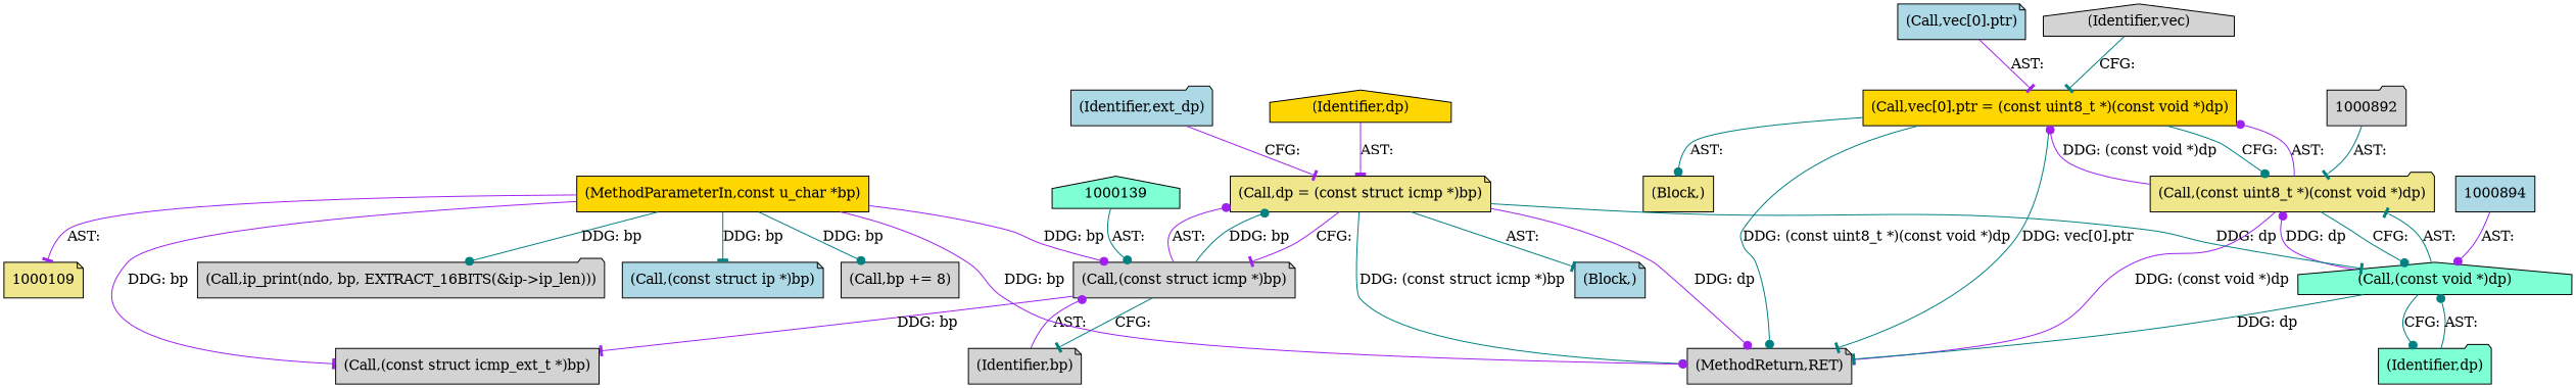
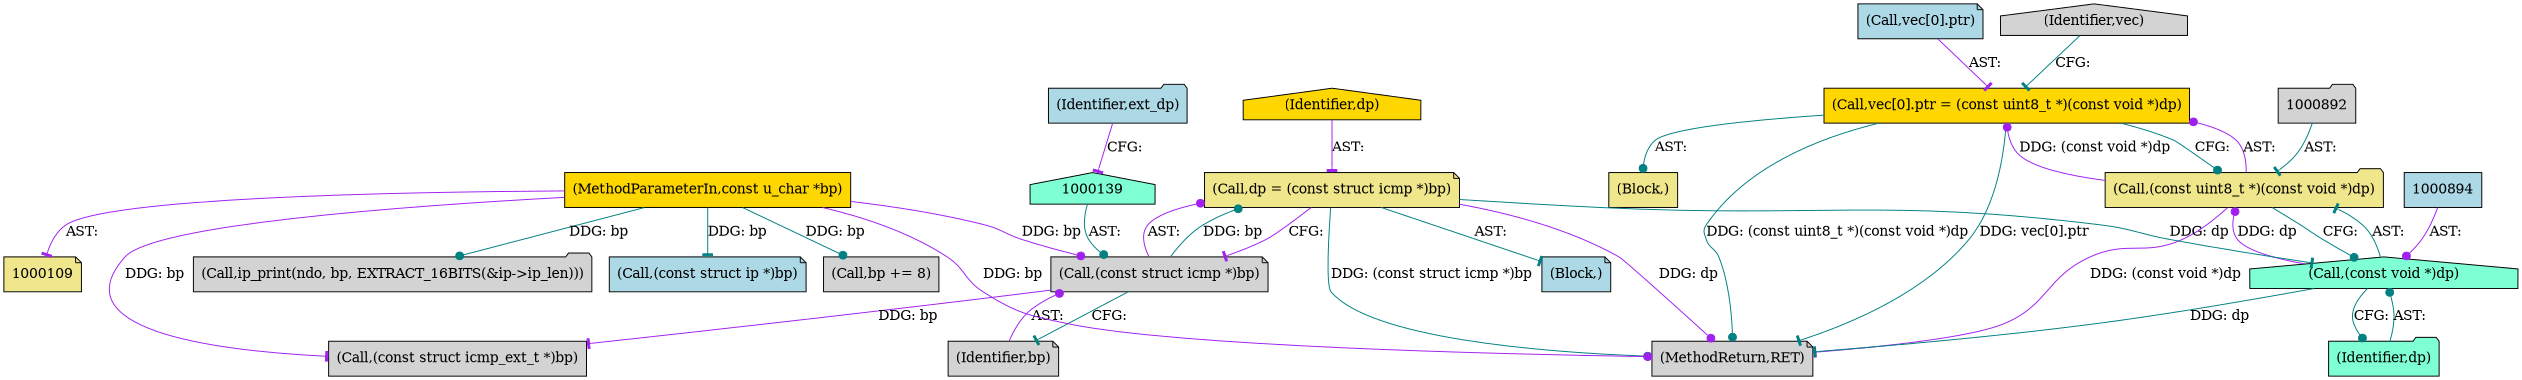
  digraph {
    node [fillcolor=lightgrey shape=note style=filled]
    edge [arrowhead=dot color=teal]
    n1 [fillcolor=gold label="(Call,vec[0].ptr = (const uint8_t *)(const void *)dp)" shape=box]
    n2 [fillcolor=khaki label="(Call,(const uint8_t *)(const void *)dp)" shape=folder]
    n3 [fillcolor=khaki label="(Block,)" shape=box]
    n4 [label="(MethodReturn,RET)"]
    n5 [fillcolor=aquamarine label="(Call,(const void *)dp)" shape=house]
    n6 [fillcolor=aquamarine label="(Identifier,dp)" shape=folder]
    n7 [fillcolor=khaki label="(Call,dp = (const struct icmp *)bp)"]
    n8 [label="(Call,(const struct icmp *)bp)"]
    n9 [fillcolor=lightblue label="(Block,)"]
    n10 [label="(Identifier,bp)"]
    n11 [label="(Call,(const struct icmp_ext_t *)bp)" shape=box]
    n12 [fillcolor=gold label="(MethodParameterIn,const u_char *bp)" shape=box]
    n13 [label="(Call,ip_print(ndo, bp, EXTRACT_16BITS(&ip->ip_len)))" shape=folder]
    n14 [fillcolor=lightblue label="(Call,(const struct ip *)bp)"]
    n15 [label="(Call,bp += 8)" shape=box]
    1000109 [fillcolor=khaki]
    n17 [fillcolor=lightblue label="(Identifier,ext_dp)" shape=folder]
    n18 [fillcolor=gold label="(Identifier,dp)" shape=house]
    n19 [fillcolor=lightblue label="(Call,vec[0].ptr)"]
    n20 [label="(Identifier,vec)" shape=house]
    1000892 [shape=folder]
    1000894 [fillcolor=lightblue shape=box]
    1000139 [fillcolor=aquamarine shape=house]
    n1 -> n2 [label="CFG: "]
    n1 -> n3 [label="AST: "]
    n1 -> n4 [label="DDG: (const uint8_t *)(const void *)dp"]
    n1 -> n4 [arrowhead=tee label="DDG: vec[0].ptr"]
    n2 -> n1 [color=purple label="AST: "]
    n2 -> n1 [color=purple label="DDG: (const void *)dp"]
    n2 -> n4 [arrowhead=tee color=purple label="DDG: (const void *)dp"]
    n2 -> n5 [label="CFG: "]
    n5 -> n2 [arrowhead=tee label="AST: "]
    n5 -> n2 [color=purple label="DDG: dp"]
    n5 -> n4 [arrowhead=tee label="DDG: dp"]
    n5 -> n6 [label="CFG: "]
    n6 -> n5 [label="AST: "]
    n7 -> n4 [label="DDG: (const struct icmp *)bp"]
    n7 -> n4 [color=purple label="DDG: dp"]
    n7 -> n5 [arrowhead=tee label="DDG: dp"]
    n7 -> n8 [arrowhead=tee color=purple label="CFG: "]
    n7 -> n9 [arrowhead=tee label="AST: "]
    n8 -> n7 [color=purple label="AST: "]
    n8 -> n7 [label="DDG: bp"]
    n8 -> n10 [arrowhead=tee label="CFG: "]
    n8 -> n11 [arrowhead=tee color=purple label="DDG: bp"]
    n10 -> n8 [color=purple label="AST: "]
    n12 -> n4 [color=purple label="DDG: bp"]
    n12 -> n8 [color=purple label="DDG: bp"]
    n12 -> n11 [arrowhead=tee color=purple label="DDG: bp"]
    n12 -> n13 [label="DDG: bp"]
    n12 -> n14 [arrowhead=tee label="DDG: bp"]
    n12 -> n15 [label="DDG: bp"]
    n12 -> 1000109 [arrowhead=tee color=purple label="AST: "]
-   n17 -> n7 [arrowhead=tee color=purple label="CFG: "]
+   n17 -> 1000139 [arrowhead=tee color=purple label="CFG: "]
    n18 -> n7 [arrowhead=tee color=purple label="AST: "]
    n19 -> n1 [arrowhead=tee color=purple label="AST: "]
    n20 -> n1 [arrowhead=tee label="CFG: "]
    1000892 -> n2 [arrowhead=tee label="AST: "]
    1000894 -> n5 [color=purple label="AST: "]
    1000139 -> n8 [label="AST: "]
  }
